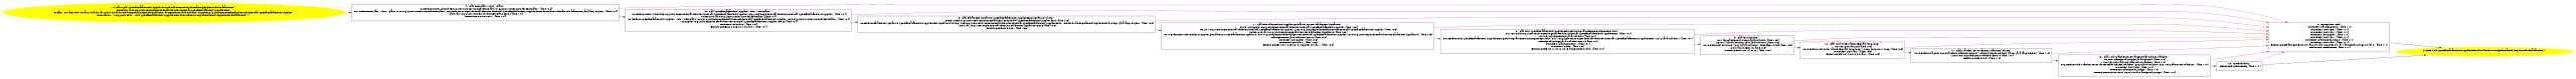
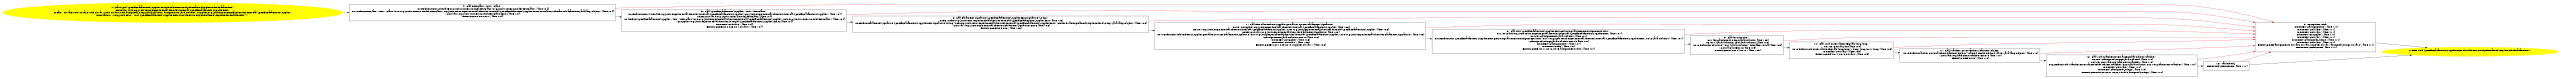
  digraph {
    rankdir=LR
    node [shape=box]
    n1 [color=yellow label="1: Start void SpecificDataPointsSupplierTest.shouldReturnOnlyTheNamedSingleMethodDataPoints()\nFormals:  this:org.junit.tests.experimental.theories.internal.SpecificDataPointsSupplierTest*\nLocals:  $irvar3:void $irvar2:void $irvar1:void $irvar0:void assignedStrings:java.util.List* assignments:java.util.List* supplier:org.junit.experimental.theories.internal.SpecificDataPointsSupplier*\nAnnotation: <_org.junit.Test> void SpecificDataPointsSupplierTest.shouldReturnOnlyTheNamedSingleMethodDataPoints()() \n  " style=filled shape=""]
    n2 [label="4:  Call TestClass.<init>(Class) \n   n$0=_fun___new(sizeof(t=org.junit.runners.model.TestClass):org.junit.runners.model.TestClass*) [line 104]\n  n$1=_fun_TestClass.<init>(Class)(n$0:org.junit.runners.model.TestClass*,org.junit.tests.experimental.theories.internal.SpecificDataPointsSupplierTest$TestClassWithNamedDataPoints:java.lang.Object*) [line 104]\n  *&$irvar0:org.junit.runners.model.TestClass*=n$0 [line 104]\n  EXIT_SCOPE(n$0,n$1); [line 104]\n "]
    n3 [label="3:  exceptions sink \n   NULLIFY(&assignments); [line 111]\n  NULLIFY(&$irvar3); [line 111]\n  NULLIFY(&$irvar0); [line 111]\n  NULLIFY(&supplier); [line 111]\n  NULLIFY(&$irvar1); [line 111]\n  NULLIFY(&assignedStrings); [line 111]\n  NULLIFY(&$irvar2); [line 111]\n  EXIT_SCOPE(assignments,$irvar3,$irvar0,supplier,$irvar1,assignedStrings,$irvar2); [line 111]\n  APPLY_ABSTRACTION; [line 111]\n "]
    n4 [label="5:  Call SpecificDataPointsSupplier.<init>(TestClass) \n   n$2=_fun___new(sizeof(t=org.junit.experimental.theories.internal.SpecificDataPointsSupplier):org.junit.experimental.theories.internal.SpecificDataPointsSupplier*) [line 104]\n  n$3=*&$irvar0:org.junit.runners.model.TestClass* [line 104]\n  n$4=_fun_SpecificDataPointsSupplier.<init>(TestClass)(n$2:org.junit.experimental.theories.internal.SpecificDataPointsSupplier*,n$3:org.junit.runners.model.TestClass*) [line 104]\n  *&supplier:org.junit.experimental.theories.internal.SpecificDataPointsSupplier*=n$2 [line 104]\n  NULLIFY(&$irvar0); [line 104]\n  EXIT_SCOPE(n$2,n$3,n$4,$irvar0); [line 104]\n "]
    n5 [color=yellow label="2: Exit void SpecificDataPointsSupplierTest.shouldReturnOnlyTheNamedSingleMethodDataPoints() \n  " style=filled shape=""]
    n6 [label="6:  Call ParameterSignature SpecificDataPointsSupplierTest.signature(String) \n   n$5=*&this:org.junit.tests.experimental.theories.internal.SpecificDataPointsSupplierTest* [line 106]\n  n$6=_fun_ParameterSignature SpecificDataPointsSupplierTest.signature(String)(n$5:org.junit.tests.experimental.theories.internal.SpecificDataPointsSupplierTest*,\"methodWantingNamedSingleMethodString\":java.lang.Object*) [line 106]\n  *&$irvar1:org.junit.experimental.theories.ParameterSignature*=n$6 [line 106]\n  EXIT_SCOPE(n$5,n$6); [line 106]\n "]
    n7 [label="7:  Call List AllMembersSupplier.getValueSources(ParameterSignature) \n   n$7=*&supplier:org.junit.experimental.theories.internal.SpecificDataPointsSupplier* [line 106]\n  _=*n$7:org.junit.experimental.theories.internal.SpecificDataPointsSupplier*(root org.junit.experimental.theories.internal.SpecificDataPointsSupplier) [line 106]\n  n$9=*&$irvar1:org.junit.experimental.theories.ParameterSignature* [line 106]\n  n$10=_fun_List AllMembersSupplier.getValueSources(ParameterSignature)(n$7:org.junit.experimental.theories.internal.SpecificDataPointsSupplier*,n$9:org.junit.experimental.theories.ParameterSignature*) [line 106]\n  *&assignments:java.util.List*=n$10 [line 106]\n  NULLIFY(&supplier); [line 106]\n  NULLIFY(&$irvar1); [line 106]\n  EXIT_SCOPE(_,n$7,n$9,n$10,supplier,$irvar1); [line 106]\n "]
    n8 [label="8:  Call List SpecificDataPointsSupplierTest.getStringValuesFromAssignments(List) \n   n$11=*&this:org.junit.tests.experimental.theories.internal.SpecificDataPointsSupplierTest* [line 107]\n  n$12=*&assignments:java.util.List* [line 107]\n  n$13=_fun_List SpecificDataPointsSupplierTest.getStringValuesFromAssignments(List)(n$11:org.junit.tests.experimental.theories.internal.SpecificDataPointsSupplierTest*,n$12:java.util.List*) [line 107]\n  *&assignedStrings:java.util.List*=n$13 [line 107]\n  NULLIFY(&assignments); [line 107]\n  NULLIFY(&this); [line 107]\n  EXIT_SCOPE(n$11,n$12,n$13,assignments,this); [line 107]\n "]
    n9 [label="9:  Call int List.size() \n   n$14=*&assignedStrings:java.util.List* [line 109]\n  _=*n$14:java.util.List*(root java.util.List) [line 109]\n  n$16=_fun_int List.size()(n$14:java.util.List*) interface virtual [line 109]\n  *&$irvar2:int=n$16 [line 109]\n  EXIT_SCOPE(_,n$14,n$16); [line 109]\n "]
    n10 [label="10:  Call void Assert.assertEquals(long,long) \n   n$17=*&$irvar2:int [line 109]\n  n$18=_fun_void Assert.assertEquals(long,long)(1:long,(long)n$17:long) [line 109]\n  NULLIFY(&$irvar2); [line 109]\n  EXIT_SCOPE(n$17,n$18,$irvar2); [line 109]\n "]
    n11 [label="11:  Call Matcher CoreMatchers.hasItem(Object) \n   n$19=_fun_Matcher CoreMatchers.hasItem(Object)(\"named single method value\":java.lang.Object*) [line 110]\n  *&$irvar3:org.hamcrest.Matcher*=n$19 [line 110]\n  EXIT_SCOPE(n$19); [line 110]\n "]
    n12 [label="12:  Call void MatcherAssert.assertThat(Object,Matcher) \n   n$20=*&assignedStrings:java.util.List* [line 110]\n  n$21=*&$irvar3:org.hamcrest.Matcher* [line 110]\n  n$22=_fun_void MatcherAssert.assertThat(Object,Matcher)(n$20:java.util.List*,n$21:org.hamcrest.Matcher*) [line 110]\n  NULLIFY(&$irvar3); [line 110]\n  NULLIFY(&assignedStrings); [line 110]\n  EXIT_SCOPE(n$20,n$21,n$22,$irvar3,assignedStrings); [line 110]\n "]
-   n13 [label="13:  method_body \n   APPLY_ABSTRACTION; [line 111]\n "]
+   n13 [label="13:  value_body \n   APPLY_ABSTRACTION; [line 111]\n "]
    n1 -> n2
    n2 -> n3 [color=red]
    n2 -> n4
    n3 -> n5
    n4 -> n3 [color=red]
    n4 -> n6
    n6 -> n3 [color=red]
    n6 -> n7
    n7 -> n3 [color=red]
    n7 -> n8
    n8 -> n3 [color=red]
    n8 -> n9
    n9 -> n3 [color=red]
    n9 -> n10
    n10 -> n3 [color=red]
    n10 -> n11
    n11 -> n3 [color=red]
    n11 -> n12
    n12 -> n3 [color=red]
    n12 -> n13
    n13 -> n3 [color=red]
    n13 -> n5
  }
